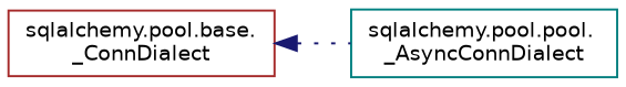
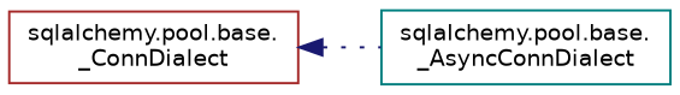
  digraph {
    rankdir=LR
    node [fillcolor=white fontname=Helvetica fontsize=10 shape=record style=filled]
    n1 [color=brown height=0.2 label="sqlalchemy.pool.base.\l_ConnDialect" width=0.4]
-   n2 [color=teal height=0.2 label="sqlalchemy.pool.pool.\l_AsyncConnDialect" width=0.4]
+   n2 [color=teal height=0.2 label="sqlalchemy.pool.base.\l_AsyncConnDialect" width=0.4]
    n1 -> n2 [color=midnightblue dir=back fontname=Helvetica fontsize=10 labelfontname=Helvetica labelfontsize=10 style=dotted]
  }
